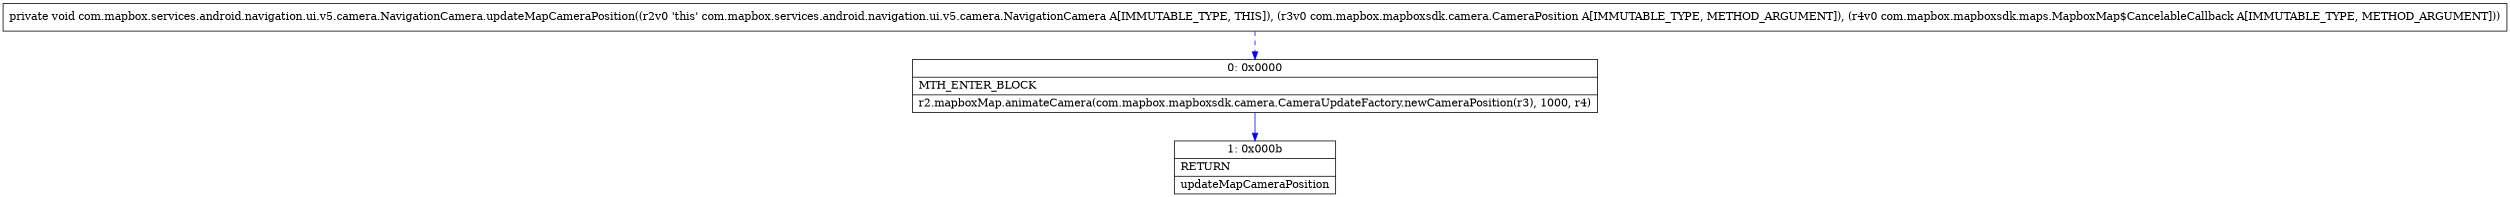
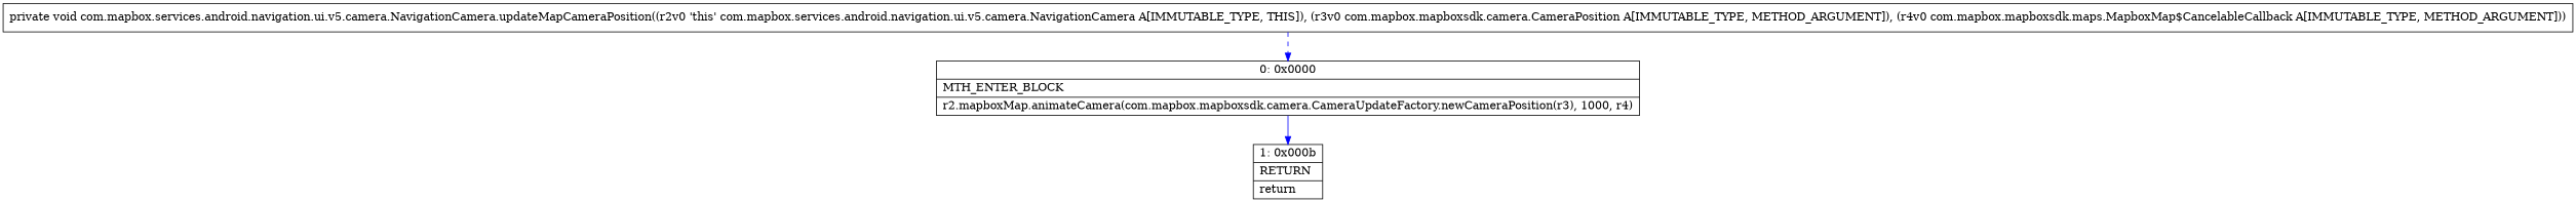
  digraph {
    node [shape=record]
    edge [color=blue]
    n1 [label="{0\:\ 0x0000|MTH_ENTER_BLOCK\l|r2.mapboxMap.animateCamera(com.mapbox.mapboxsdk.camera.CameraUpdateFactory.newCameraPosition(r3), 1000, r4)\l}"]
-   n2 [label="{1\:\ 0x000b|RETURN\l|updateMapCameraPosition\l}"]
+   n2 [label="{1\:\ 0x000b|RETURN\l|return\l}"]
    n3 [label="{private void com.mapbox.services.android.navigation.ui.v5.camera.NavigationCamera.updateMapCameraPosition((r2v0 'this' com.mapbox.services.android.navigation.ui.v5.camera.NavigationCamera A[IMMUTABLE_TYPE, THIS]), (r3v0 com.mapbox.mapboxsdk.camera.CameraPosition A[IMMUTABLE_TYPE, METHOD_ARGUMENT]), (r4v0 com.mapbox.mapboxsdk.maps.MapboxMap$CancelableCallback A[IMMUTABLE_TYPE, METHOD_ARGUMENT])) }"]
    n1 -> n2 [style=solid]
    n3 -> n1 [style=dashed]
  }
